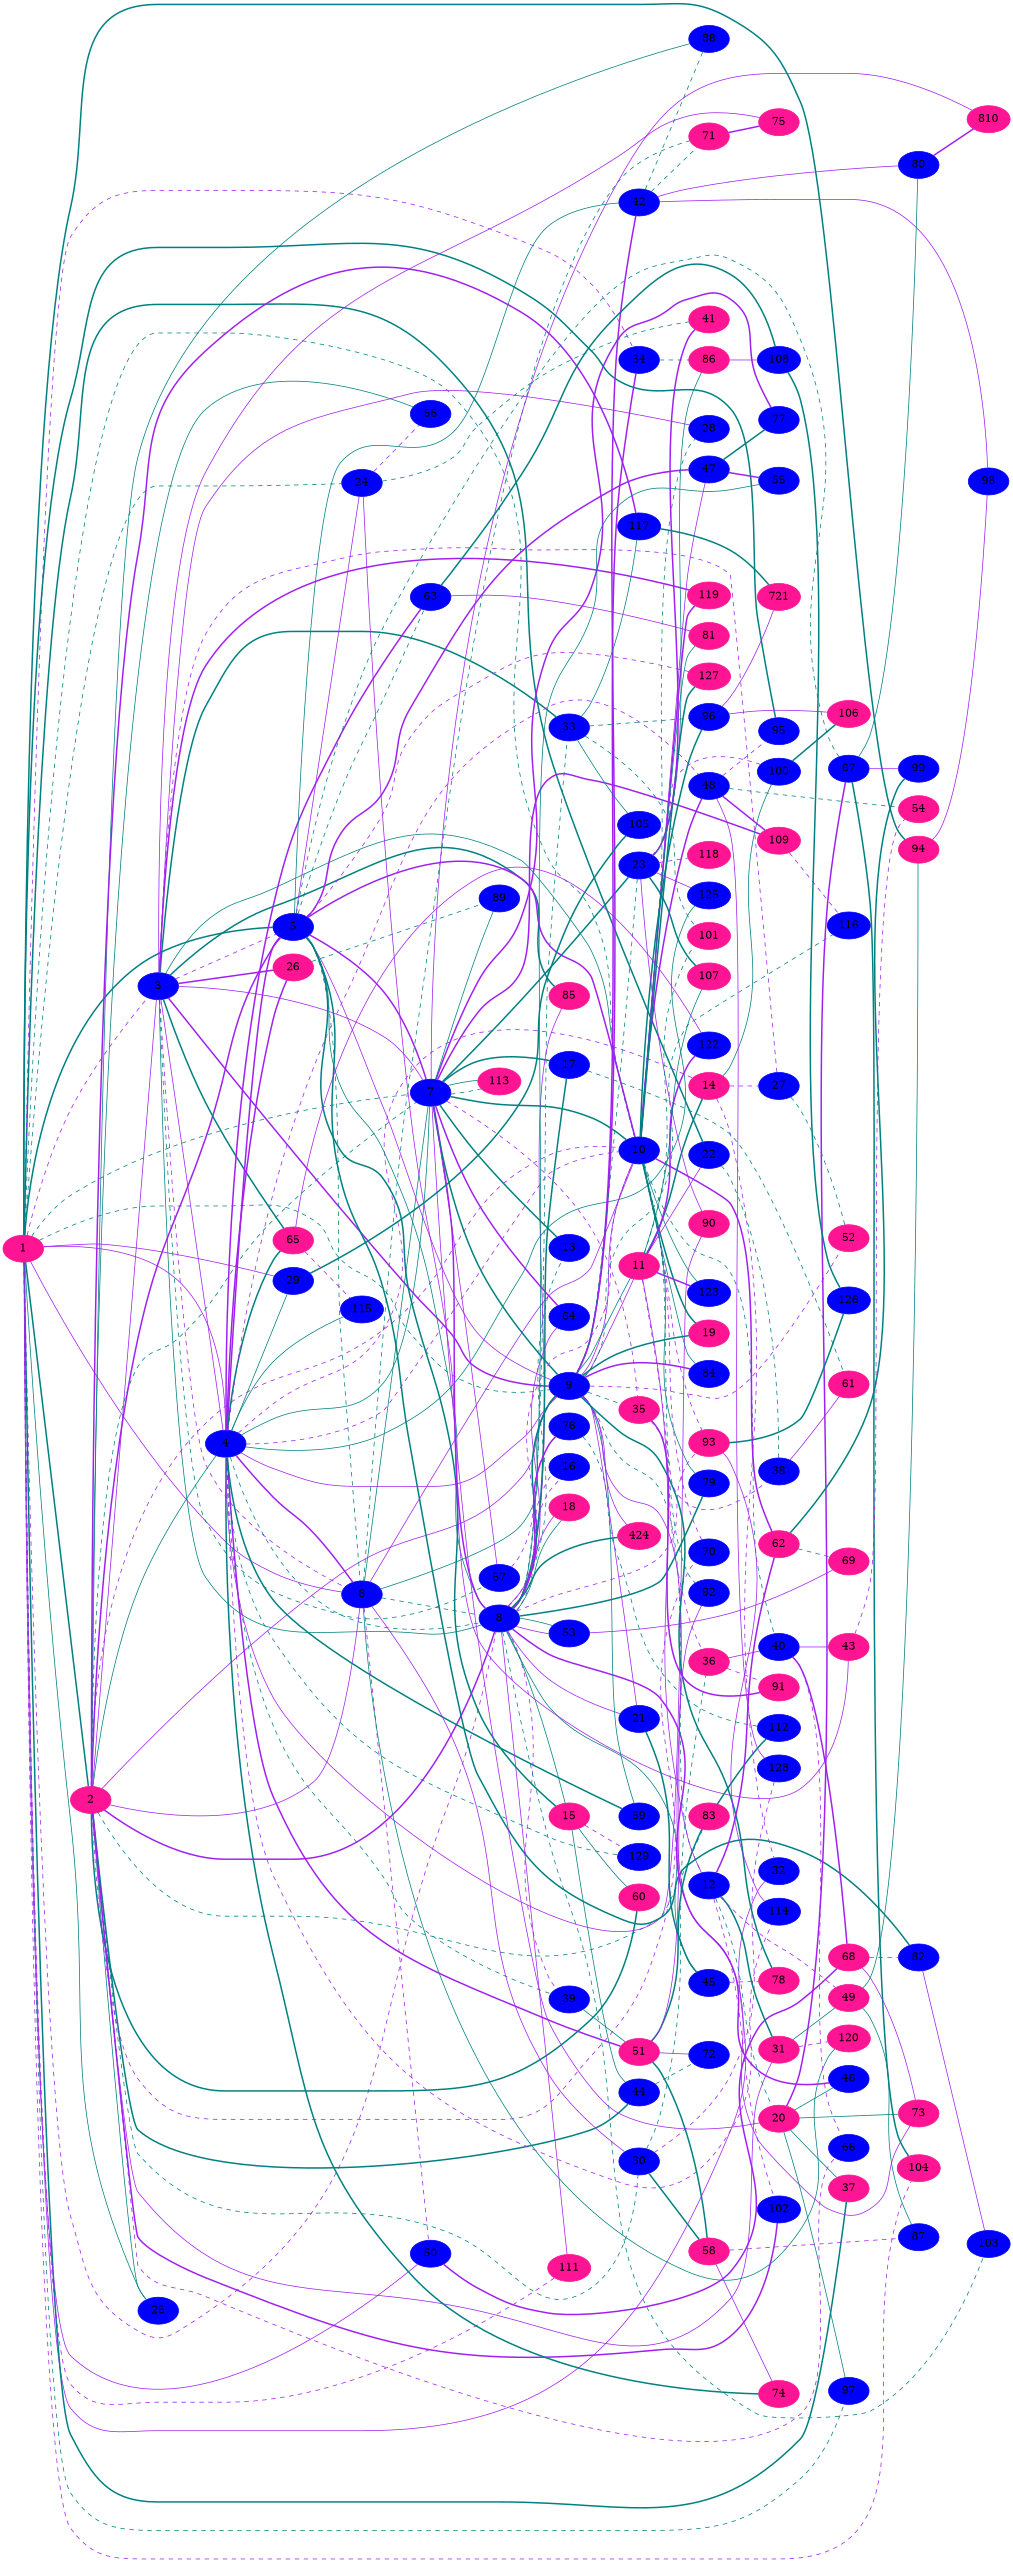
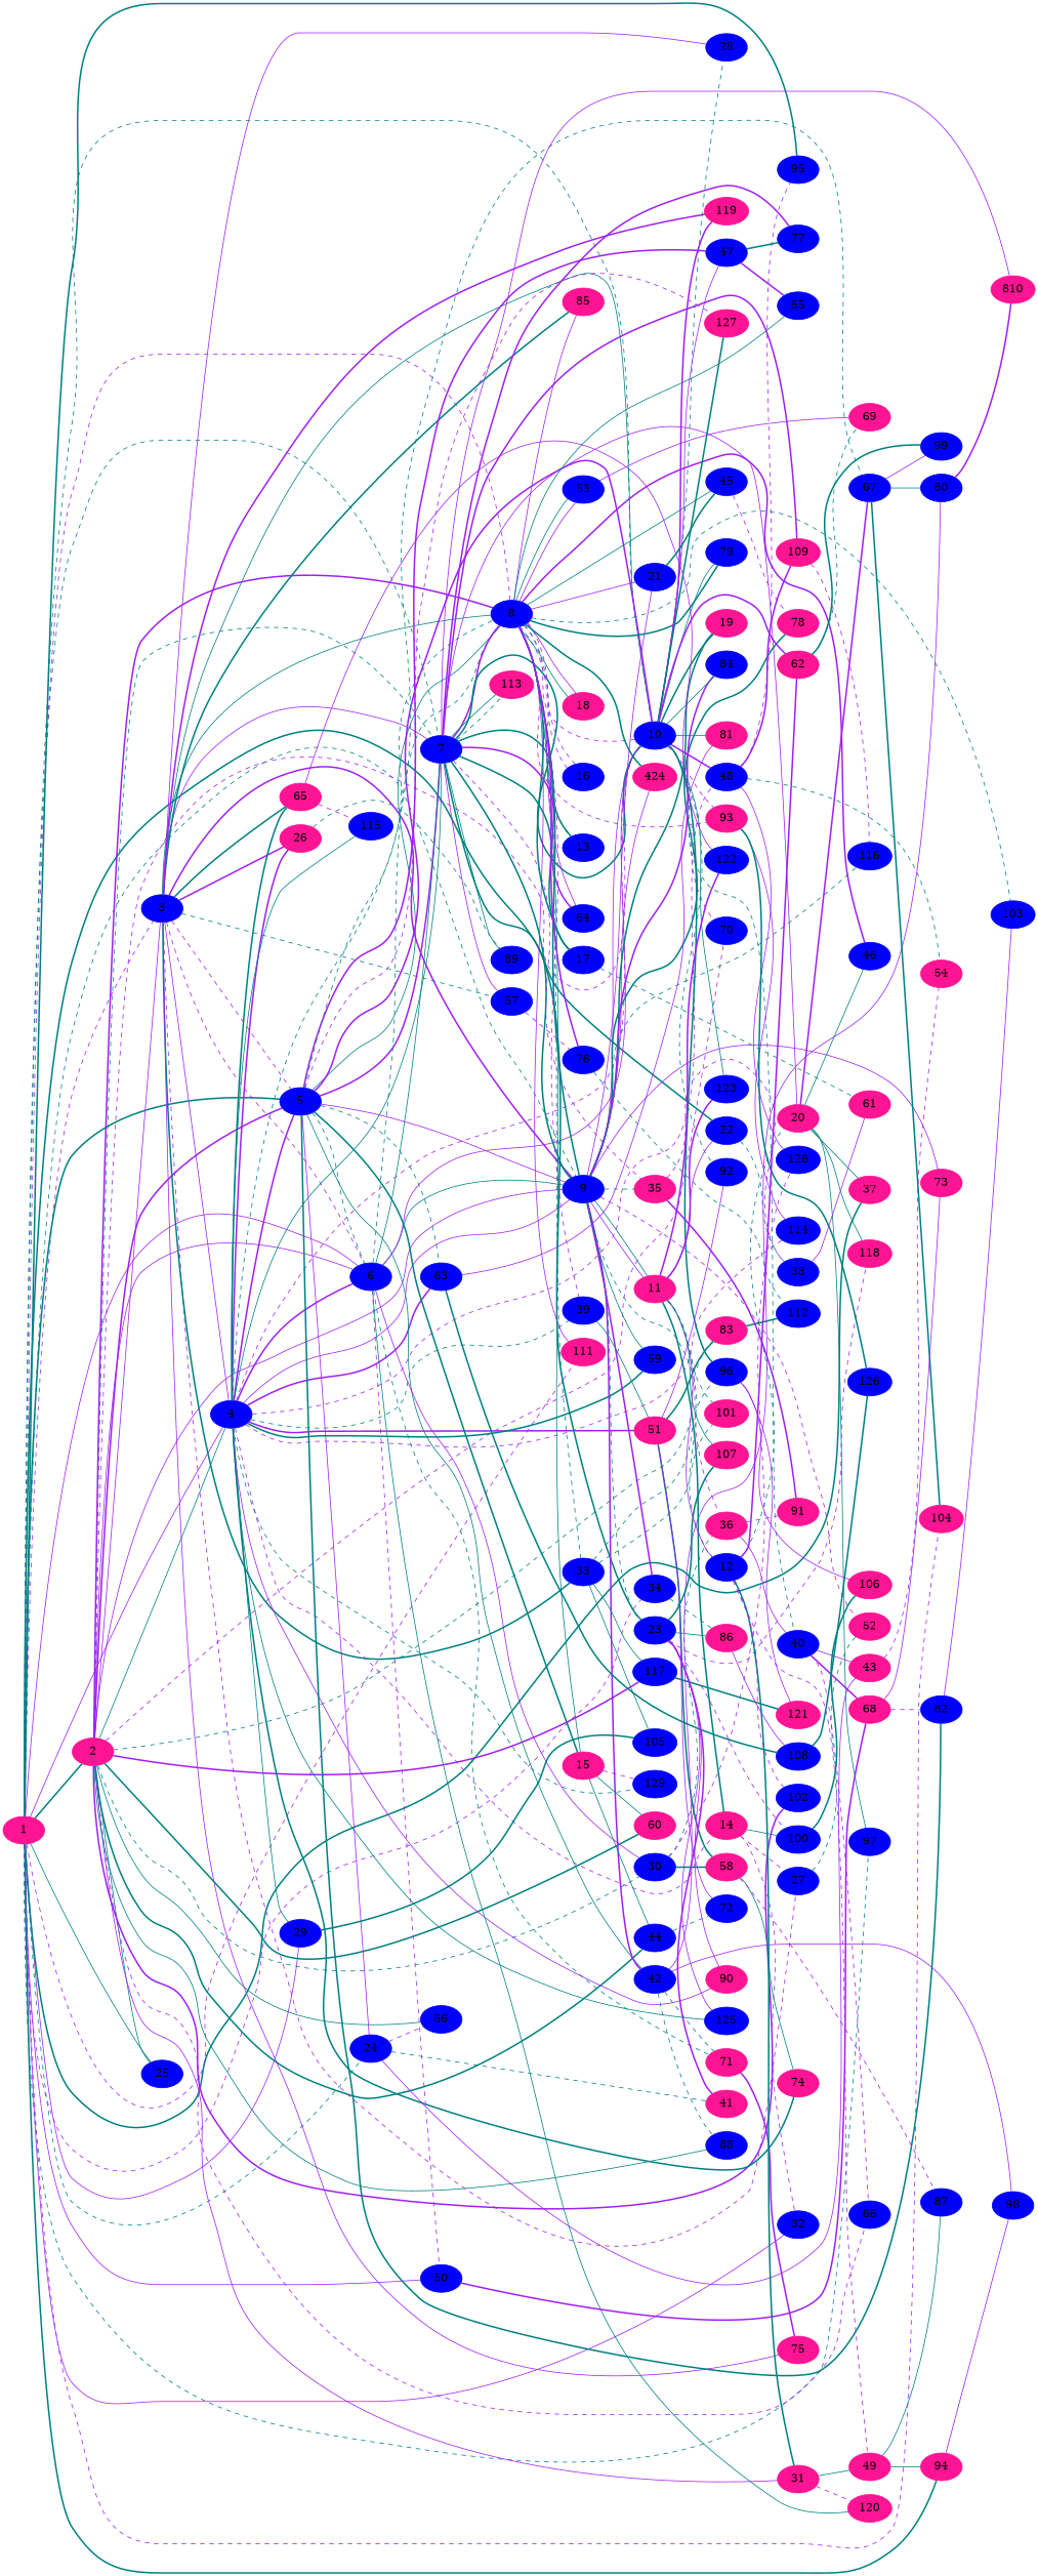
  graph {
    rankdir=LR
    node [color=blue style=filled]
    edge [color=purple style=solid]
    1 [color=deeppink]
    2 [color=deeppink]
    3
    4
    5
    6
    7
    8
    9
    10
    22
    24
    25
    29
    32
    34
    37 [color=deeppink]
    50
    94 [color=deeppink]
    95
    97
    104 [color=deeppink]
    111 [color=deeppink]
    83 [color=deeppink]
    30
    31 [color=deeppink]
    44
    56
    60 [color=deeppink]
    66
    70
    88
    102
    117
    26 [color=deeppink]
    27
    28
    33
    57
    65 [color=deeppink]
    75 [color=deeppink]
    85 [color=deeppink]
    119 [color=deeppink]
    14 [color=deeppink]
    39
    48
    51 [color=deeppink]
    59
    63
    74 [color=deeppink]
    90 [color=deeppink]
    114
    115
    125
    129
    15 [color=deeppink]
    42
    47
    67
    82
    127 [color=deeppink]
    71 [color=deeppink]
    120 [color=deeppink]
    13
    17
    20 [color=deeppink]
    23
    35 [color=deeppink]
    64
    77
    89
    109 [color=deeppink]
    n73 [color=deeppink label=810]
    113 [color=deeppink]
    16
    18 [color=deeppink]
    21
    45
    46
    53
    55
    76
    79
    93 [color=deeppink]
    103
    n86 [color=deeppink label=424]
    11 [color=deeppink]
    12
    19 [color=deeppink]
    52 [color=deeppink]
    73 [color=deeppink]
    78 [color=deeppink]
    84
    116
    40
    62 [color=deeppink]
    81 [color=deeppink]
    92
    96
    123
    38
    41 [color=deeppink]
    43 [color=deeppink]
    105
    86 [color=deeppink]
    68 [color=deeppink]
    112
    98
    36 [color=deeppink]
    58 [color=deeppink]
    128
    49 [color=deeppink]
    72
-   121 [color=deeppink label=721]
+   121 [color=deeppink]
    101 [color=deeppink]
    122
    100
    54 [color=deeppink]
    108
    80
    99
    61 [color=deeppink]
    118 [color=deeppink]
    107 [color=deeppink]
    91 [color=deeppink]
    69 [color=deeppink]
    126
    106 [color=deeppink]
    87
    1 -- 2 [color=teal style=bold]
    1 -- 3 [style=dashed]
    1 -- 4
    1 -- 5 [color=teal style=bold]
    1 -- 6
    1 -- 7 [color=teal style=dashed]
    1 -- 8 [style=dashed]
    1 -- 9 [color=teal style=dashed]
    1 -- 10 [color=teal style=dashed]
    1 -- 22 [color=teal style=bold]
    1 -- 24 [color=teal style=dashed]
    1 -- 25 [color=teal]
    1 -- 29
    1 -- 32
    1 -- 34 [style=dashed]
    1 -- 37 [color=teal style=bold]
    1 -- 50
    1 -- 94 [color=teal style=bold]
    1 -- 95 [color=teal style=bold]
    1 -- 97 [color=teal style=dashed]
    1 -- 104 [style=dashed]
    1 -- 111 [style=dashed]
    2 -- 3
    2 -- 4 [color=teal]
    2 -- 5 [style=bold]
    2 -- 6
    2 -- 7 [color=teal style=dashed]
    2 -- 8 [style=bold]
    2 -- 9
    2 -- 10 [style=dashed]
    2 -- 25 [color=teal]
    2 -- 83 [color=teal style=dashed]
    2 -- 30 [color=teal style=dashed]
    2 -- 31
    2 -- 44 [color=teal style=bold]
    2 -- 56 [color=teal]
    2 -- 60 [color=teal style=bold]
    2 -- 66 [style=dashed]
    2 -- 70 [style=dashed]
    2 -- 88 [color=teal]
    2 -- 102 [style=bold]
    2 -- 117 [style=bold]
    3 -- 4
    3 -- 5 [style=dashed]
    3 -- 6 [style=dashed]
    3 -- 7
    3 -- 8 [color=teal]
    3 -- 9 [style=bold]
    3 -- 10 [color=teal]
    3 -- 26 [style=bold]
    3 -- 27 [style=dashed]
    3 -- 28
    3 -- 33 [color=teal style=bold]
    3 -- 57 [color=teal style=dashed]
    3 -- 65 [color=teal style=bold]
    3 -- 75
    3 -- 85 [color=teal style=bold]
    3 -- 119 [style=bold]
    4 -- 5 [style=bold]
    4 -- 6 [style=bold]
    4 -- 7 [color=teal]
    4 -- 8 [color=teal style=dashed]
    4 -- 9
    4 -- 10 [style=dashed]
    4 -- 29 [color=teal]
    4 -- 26 [style=bold]
    4 -- 65 [color=teal style=bold]
    4 -- 14 [style=dashed]
    4 -- 39 [color=teal style=dashed]
    4 -- 48 [style=dashed]
    4 -- 51 [style=bold]
    4 -- 59 [color=teal style=bold]
    4 -- 63 [style=bold]
    4 -- 74 [color=teal style=bold]
    4 -- 90
    4 -- 114 [style=dashed]
    4 -- 115 [color=teal]
    4 -- 125 [color=teal]
    4 -- 129 [color=teal style=dashed]
    5 -- 6 [color=teal style=dashed]
    5 -- 7 [style=bold]
    5 -- 8 [color=teal]
    5 -- 9
    5 -- 10 [style=bold]
    5 -- 24
    5 -- 63 [color=teal style=dashed]
    5 -- 15 [color=teal style=bold]
    5 -- 42 [color=teal]
    5 -- 47 [style=bold]
    5 -- 67 [color=teal style=dashed]
    5 -- 82 [color=teal style=bold]
    5 -- 127 [style=dashed]
    6 -- 7 [color=teal]
    6 -- 8 [color=teal style=dashed]
    6 -- 9 [color=teal]
    6 -- 10
    6 -- 50 [style=dashed]
    6 -- 30
    6 -- 71 [color=teal style=dashed]
    6 -- 120 [color=teal]
    7 -- 8 [style=bold]
    7 -- 9 [color=teal style=bold]
    7 -- 10 [color=teal style=bold]
    7 -- 57
    7 -- 13 [color=teal style=bold]
    7 -- 17 [color=teal style=bold]
    7 -- 20
    7 -- 23 [color=teal style=bold]
    7 -- 35 [style=dashed]
    7 -- 64 [style=bold]
    7 -- 77 [style=bold]
    7 -- 89 [color=teal]
    7 -- 109 [style=bold]
    7 -- n73
    7 -- 113 [color=teal style=dashed]
    7 -- 113 [color=teal]
    8 -- 9 [color=teal style=bold]
    8 -- 10 [style=dashed]
    8 -- 111
    8 -- 33 [color=teal style=dashed]
    8 -- 85
    8 -- 39 [style=dashed]
    8 -- 15 [color=teal]
    8 -- 13 [color=teal style=dashed]
    8 -- 17 [color=teal style=bold]
    8 -- 64
    8 -- 16 [style=dashed]
    8 -- 16 [style=dashed]
    8 -- 18 [color=teal]
    8 -- 18
    8 -- 21
    8 -- 45 [color=teal]
    8 -- 46 [style=bold]
    8 -- 53
    8 -- 53 [color=teal]
    8 -- 55 [color=teal]
    8 -- 76 [style=bold]
    8 -- 79 [color=teal style=bold]
    8 -- 93 [style=dashed]
    8 -- 103 [color=teal style=dashed]
    8 -- n86 [color=teal style=bold]
    9 -- 10
    9 -- 34 [style=bold]
    9 -- 59 [color=teal]
    9 -- 42 [style=bold]
    9 -- 23 [color=teal style=dashed]
    9 -- 35 [color=teal style=dashed]
    9 -- 21
    9 -- n86
    9 -- 11
    9 -- 11 [color=teal]
    9 -- 12 [color=teal style=dashed]
    9 -- 19 [color=teal style=bold]
    9 -- 52 [style=dashed]
    9 -- 73
    9 -- 78 [color=teal style=bold]
    9 -- 84 [style=bold]
    9 -- 116 [color=teal style=dashed]
    10 -- 70 [style=dashed]
    10 -- 28 [color=teal style=dashed]
    10 -- 119 [style=bold]
    10 -- 48 [style=bold]
    10 -- 47
    10 -- 127 [color=teal style=bold]
    10 -- 79 [color=teal]
    10 -- 93 [style=dashed]
    10 -- 19 [color=teal style=bold]
    10 -- 84 [color=teal]
    10 -- 40 [color=teal style=dashed]
    10 -- 62 [style=bold]
    10 -- 81 [color=teal]
    10 -- 92 [color=teal style=dashed]
    10 -- 96 [color=teal style=bold]
    10 -- 123 [color=teal]
    22 -- 38 [color=teal style=dashed]
    24 -- 56 [style=dashed]
    24 -- 41 [color=teal style=dashed]
    24 -- 43
    29 -- 105 [color=teal style=bold]
    34 -- 86 [color=teal style=dashed]
    50 -- 68 [style=bold]
    94 -- 98
    83 -- 112 [color=teal style=bold]
    30 -- 36 [color=teal style=dashed]
    30 -- 58 [color=teal style=bold]
    30 -- 128 [style=dashed]
    31 -- 120 [style=dashed]
    31 -- 49 [color=teal]
    44 -- 72 [color=teal style=dashed]
    117 -- 121 [color=teal style=bold]
    26 -- 89 [color=teal style=dashed]
    27 -- 52 [color=teal style=dashed]
    33 -- 117 [color=teal]
    33 -- 96 [color=teal style=dashed]
    33 -- 105 [color=teal]
    33 -- 101 [color=teal style=dashed]
    57 -- 76 [style=dashed]
    65 -- 115 [style=dashed]
    65 -- 122
    14 -- 32 [style=dashed]
    14 -- 27 [style=dashed]
    14 -- 100 [color=teal]
    39 -- 51 [color=teal]
    48 -- 95 [style=dashed]
    48 -- 109 [style=bold]
    48 -- 128
    48 -- 54 [color=teal style=dashed]
    51 -- 83 [color=teal style=bold]
    51 -- 92
    51 -- 58 [color=teal style=bold]
    51 -- 72
    63 -- 81
    63 -- 108 [color=teal style=bold]
    15 -- 44 [color=teal]
    15 -- 60 [color=teal]
    15 -- 129 [style=dashed]
    42 -- 88 [color=teal style=dashed]
    42 -- 71 [color=teal style=dashed]
    42 -- 98
    42 -- 80
    47 -- 77 [color=teal style=bold]
    47 -- 55 [style=bold]
    67 -- 104 [color=teal style=bold]
    67 -- 80 [color=teal]
    67 -- 99
    82 -- 103
    71 -- 75 [style=bold]
    17 -- 61 [color=teal style=dashed]
    20 -- 37 [color=teal]
    20 -- 97 [color=teal]
    20 -- 67 [style=bold]
    20 -- 46 [color=teal]
-   20 -- 73 [color=teal]
+   20 -- 118 [color=teal]
    23 -- 90
    23 -- 125
    23 -- 41 [style=bold]
    23 -- 86 [color=teal]
    23 -- 100 [style=dashed]
    23 -- 118 [style=dashed]
    23 -- 107 [color=teal style=bold]
    35 -- 38 [style=dashed]
    35 -- 91 [style=bold]
    109 -- 116 [style=dashed]
    21 -- 45 [color=teal style=bold]
    45 -- 78 [style=dashed]
    53 -- 69
    76 -- 112 [color=teal style=dashed]
    93 -- 114
    93 -- 126 [color=teal style=bold]
    11 -- 22
    11 -- 14 [color=teal style=bold]
    11 -- 12
    11 -- 123 [style=bold]
    11 -- 36 [style=dashed]
    11 -- 101 [color=teal style=dashed]
    11 -- 122 [style=bold]
    11 -- 107 [color=teal]
    12 -- 31 [color=teal style=bold]
    12 -- 102 [style=dashed]
    12 -- 20 [color=teal style=dashed]
    12 -- 62 [style=bold]
    12 -- 49 [style=dashed]
    40 -- 66 [style=dashed]
    40 -- 43
    40 -- 68 [style=bold]
    62 -- 99 [color=teal style=bold]
    62 -- 69 [color=teal style=dashed]
    96 -- 121
    96 -- 106
    38 -- 61
    43 -- 54 [style=dashed]
    86 -- 108
    68 -- 82 [style=dashed]
    68 -- 73
    36 -- 40
    36 -- 91 [style=dashed]
-   58 -- 74
+   58 -- 74 [color=teal]
    58 -- 87 [style=dashed]
    49 -- 94 [color=teal]
    49 -- 87 [color=teal]
    100 -- 106 [color=teal style=bold]
    108 -- 126 [color=teal style=bold]
    80 -- n73 [style=bold]
  }
